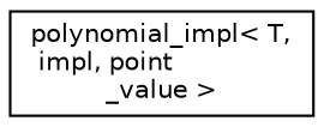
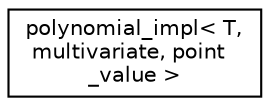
  digraph {
    rankdir=LR
-   n1 [color=black fillcolor=white fontname=Helvetica fontsize=10 height=0.2 label="polynomial_impl\< T,\l impl, point\l_value \>" shape=record style=filled width=0.4]
+   n1 [color=black fillcolor=white fontname=Helvetica fontsize=10 height=0.2 label="polynomial_impl\< T,\l multivariate, point\l_value \>" shape=record style=filled width=0.4]
  }
